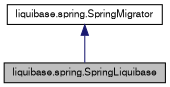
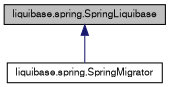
  digraph {
    node [color=black fontname=FreeSans fontsize=10 shape=record style=filled]
    n1 [fillcolor=grey75 fontcolor=black height=0.2 label="liquibase.spring.SpringLiquibase" width=0.4]
    n2 [fillcolor=white height=0.2 label="liquibase.spring.SpringMigrator" width=0.4]
-   n2 -> n1 [color=midnightblue dir=back fontname=FreeSans fontsize=10 labelfontname=FreeSans labelfontsize=10 style=solid]
+   n1 -> n2 [color=midnightblue dir=back fontname=FreeSans fontsize=10 labelfontname=FreeSans labelfontsize=10 style=solid]
  }
